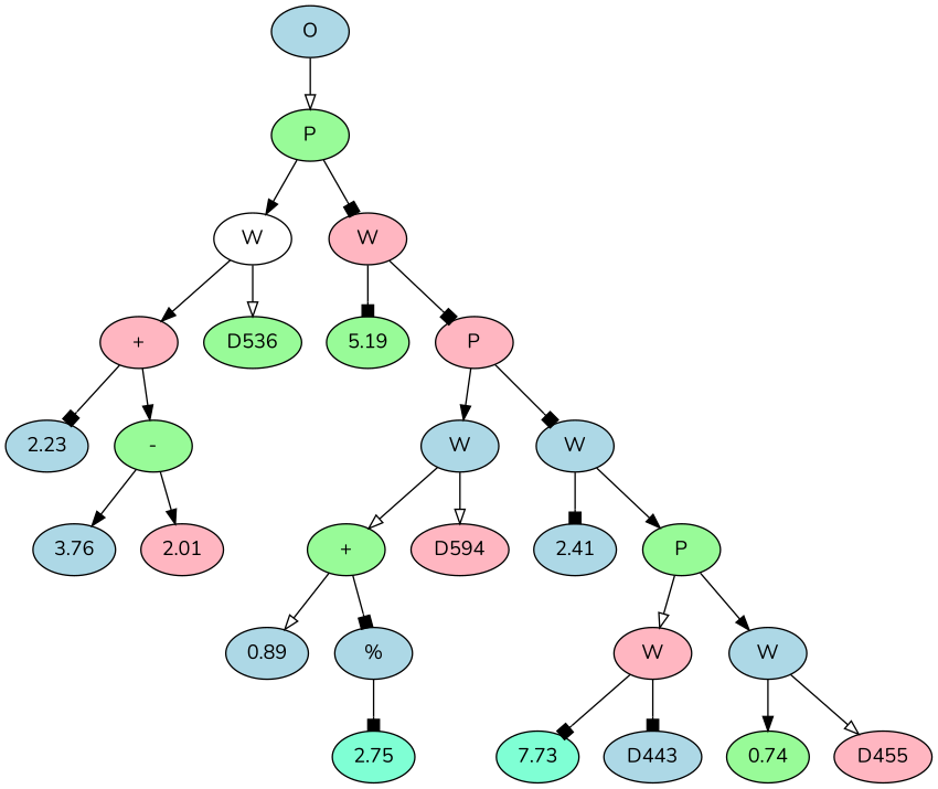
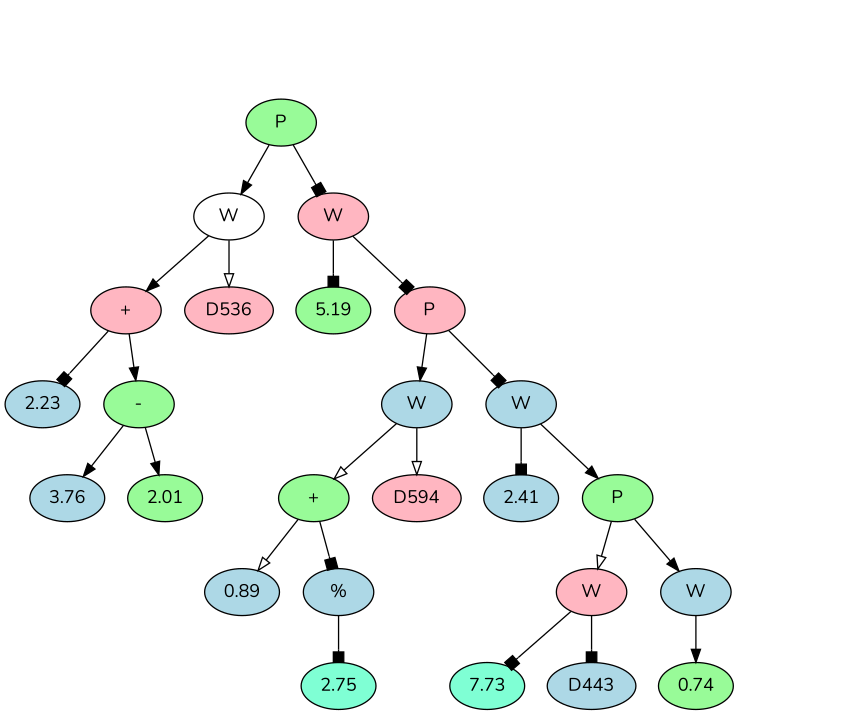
  digraph {
    fontname=Nunito
    node [fillcolor=lightblue fontname=Nunito style=filled]
    edge [arrowhead=box fontname=Nunito]
-   n1 [label=O]
    n2 [fillcolor=palegreen label=P]
    n3 [fillcolor=white label=W]
    n4 [fillcolor=lightpink label=W]
    n5 [fillcolor=lightpink label="+"]
-   n6 [fillcolor=palegreen label=D536]
+   n6 [fillcolor=lightpink label=D536]
    n7 [fillcolor=palegreen label=5.19]
    n8 [fillcolor=lightpink label=P]
    n9 [label=2.23]
    n10 [fillcolor=palegreen label="-"]
    n11 [label=3.76]
-   n12 [fillcolor=lightpink label=2.01]
+   n12 [fillcolor=palegreen label=2.01]
    n13 [label=W]
    n14 [label=W]
    n15 [fillcolor=palegreen label="+"]
    n16 [fillcolor=lightpink label=D594]
    n17 [label=2.41]
    n18 [fillcolor=palegreen label=P]
    n19 [label=0.89]
    n20 [label="%"]
    n21 [fillcolor=aquamarine label=2.75]
    n22 [fillcolor=lightpink label=W]
    n23 [label=W]
    n24 [fillcolor=aquamarine label=7.73]
    n25 [label=D443]
    n26 [fillcolor=palegreen label=0.74]
-   n27 [fillcolor=lightpink label=D455]
-   n1 -> n2 [arrowhead=onormal]
    n2 -> n3 [arrowhead=normal]
    n2 -> n4
    n3 -> n5 [arrowhead=normal]
    n3 -> n6 [arrowhead=onormal]
    n4 -> n7
    n4 -> n8
    n5 -> n9
    n5 -> n10 [arrowhead=normal]
    n8 -> n13 [arrowhead=normal]
    n8 -> n14
    n10 -> n11 [arrowhead=normal]
    n10 -> n12 [arrowhead=normal]
    n13 -> n15 [arrowhead=onormal]
    n13 -> n16 [arrowhead=onormal]
    n14 -> n17
    n14 -> n18 [arrowhead=normal]
    n15 -> n19 [arrowhead=onormal]
    n15 -> n20
    n18 -> n22 [arrowhead=onormal]
    n18 -> n23 [arrowhead=normal]
    n20 -> n21
    n22 -> n24
    n22 -> n25
    n23 -> n26 [arrowhead=normal]
-   n23 -> n27 [arrowhead=onormal]
  }
